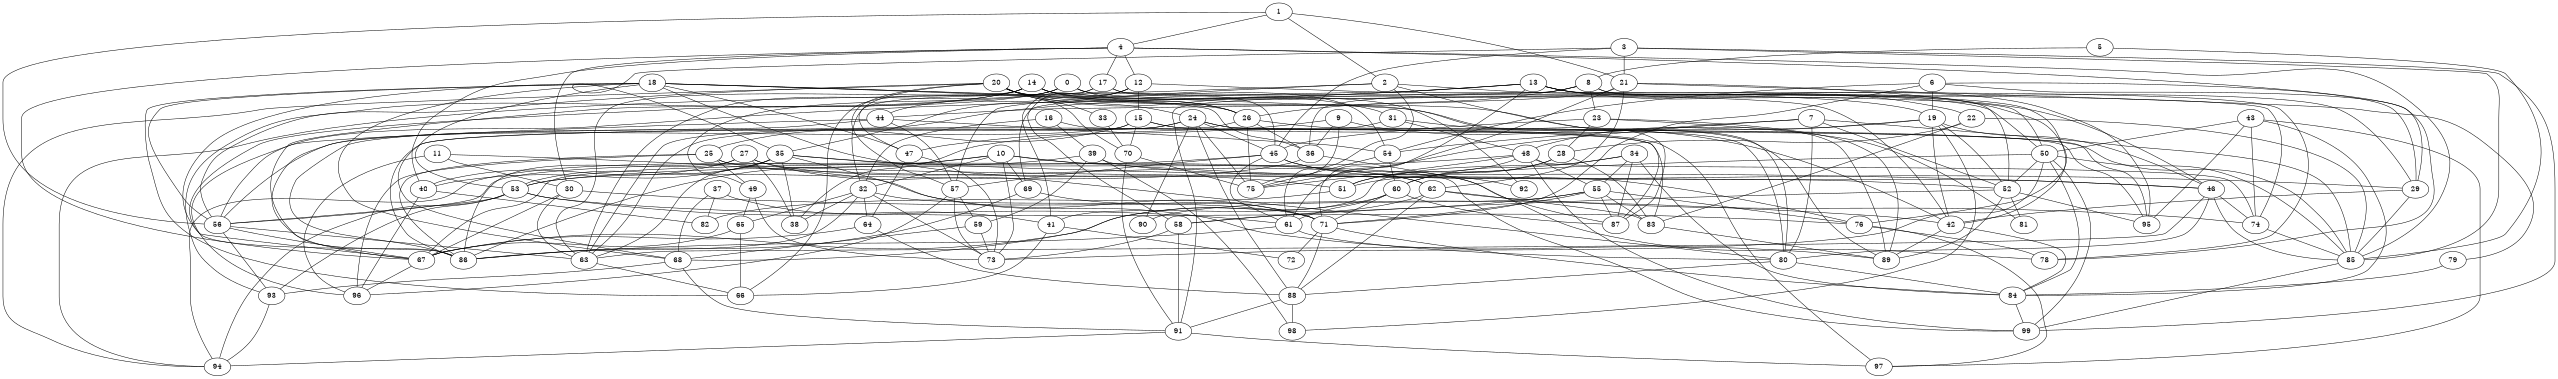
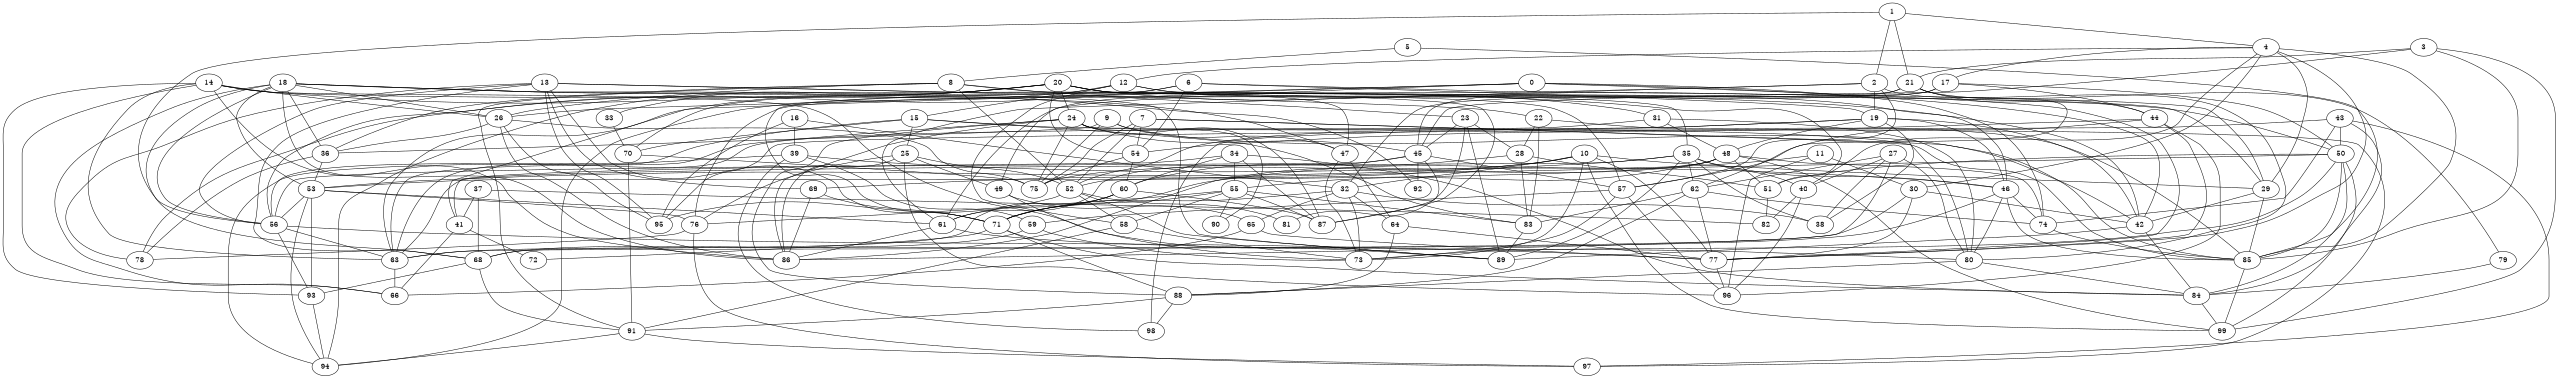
  strict graph {
    node [w=4]
    edge [w=6]
    0 [w=13]
    26 [w=-15]
    42 [w=8]
    49 [w=-5]
    63 [w=16]
    74 [w=-15]
-   77 [w=-12 label=67]
+   77 [w=-12]
    75 [w=-7]
    36 [w=-12]
    86 [w=12]
    95
    89 [w=-16]
    84 [w=11]
    73 [w=-11]
    65 [w=-14]
    66 [w=2]
    85 [w=12]
    96 [w=-5]
    53 [w=-15]
    78 [w=-11]
    99 [w=3]
    1 [w=10]
    2 [w=3]
    4 [w=14]
    21 [w=-7]
    56
    19 [w=-14]
    57 [w=10]
    61 [w=2]
    80 [w=-3]
    94 [w=16]
    12 [w=2]
    17 [w=10]
    29 [w=-2]
    30 [w=-5]
    40 [w=12]
    44 [w=14]
    62 [w=3]
    76 [w=-3]
    79 [w=-14]
    93 [w=-16]
    52 [w=10]
    46 [w=9]
    38 [w=-14]
    48 [w=-14]
    98 [w=-15]
    59 [w=-15]
    88 [w=14]
    35
    15 [w=-5]
    41 [w=-10]
    58 [w=2]
    45 [w=15]
    32 [w=12]
    50 [w=-4]
    82 [w=-8]
    54 [w=-9]
    83 [w=-13]
    97 [w=-12]
    81 [w=-11]
    51 [w=-16]
    55 [w=-6]
    68 [w=16]
    91 [w=-12]
    3 [w=-4]
    92 [w=-5]
    87 [w=7]
    25 [w=8]
    70 [w=-12]
    72 [w=-13]
    71 [w=-9]
    64
    5 [w=13]
    8 [w=-6]
    23 [w=8]
    28 [w=7]
    6 [w=-10]
    60 [w=-9]
    7 [w=16]
    9 [w=-14]
    47 [w=3]
    10 [w=9]
    69 [w=9]
    11 [w=-11]
    13 [w=9]
    22 [w=7]
    14 [w=14]
    16 [w=8]
    39
    18 [w=-3]
    90
    20 [w=5]
    24 [w=3]
    31 [w=14]
    33 [w=9]
    27 [w=-16]
    34 [w=11]
    37 [w=2]
    43 [w=7]
    0 -- 26 [w=4]
    0 -- 42 [w=-2]
    0 -- 49 [w=-12]
    0 -- 63 [w=11]
    0 -- 74
    0 -- 77 [w=11]
    26 -- 75
    26 -- 36 [w=-8]
    26 -- 86 [w=2]
    26 -- 95 [w=3]
    42 -- 89 [w=12]
    42 -- 84 [w=5]
    49 -- 73 [w=-2]
    49 -- 65 [w=-4]
    63 -- 66 [w=7]
    74 -- 85 [w=-6]
    77 -- 96 [w=-9]
    36 -- 53 [w=9]
    36 -- 78 [w=5]
    84 -- 99 [w=14]
    65 -- 77 [w=-8]
    65 -- 66 [w=-14]
    85 -- 99 [w=16]
    53 -- 56
    53 -- 61 [w=-16]
    53 -- 94 [w=-8]
    53 -- 76 [w=8]
    53 -- 93 [w=-13]
    1 -- 2 [w=-10]
    1 -- 4 [w=-14]
    1 -- 21 [w=9]
    1 -- 56 [w=16]
    2 -- 19 [w=-9]
    2 -- 57 [w=8]
    2 -- 61 [w=5]
    2 -- 80 [w=9]
    2 -- 94 [w=-6]
    4 -- 77 [w=11]
    4 -- 85 [w=-4]
    4 -- 12 [w=10]
    4 -- 17 [w=-16]
    4 -- 29 [w=16]
    4 -- 30 [w=13]
    4 -- 40 [w=4]
    21 -- 61 [w=-2]
    21 -- 44 [w=9]
    21 -- 62 [w=16]
    21 -- 76
    21 -- 79 [w=10]
    56 -- 63 [w=7]
    56 -- 77 [w=9]
    56 -- 93 [w=8]
    19 -- 42 [w=16]
    19 -- 52 [w=-15]
    19 -- 46 [w=-11]
    19 -- 38 [w=-14]
    19 -- 48 [w=16]
    19 -- 98 [w=10]
    57 -- 73 [w=10]
    57 -- 96 [w=15]
    57 -- 59 [w=-14]
    61 -- 86 [w=-6]
    61 -- 80 [w=8]
    80 -- 84 [w=9]
    80 -- 88 [w=-15]
    12 -- 46 [w=10]
    12 -- 35 [w=-6]
    12 -- 15 [w=2]
    12 -- 41
    12 -- 58 [w=-13]
    17 -- 44 [w=5]
    17 -- 45 [w=4]
    17 -- 32 [w=-7]
    17 -- 50 [w=-8]
    29 -- 42 [w=-10]
    29 -- 85 [w=2]
    30 -- 42 [w=3]
    30 -- 63 [w=2]
    30 -- 77 [w=-11]
    40 -- 96 [w=3]
    40 -- 82 [w=11]
    44 -- 77 [w=13]
    44 -- 96 [w=16]
    44 -- 57 [w=12]
    44 -- 54 [w=-8]
    62 -- 74 [w=4]
    62 -- 77 [w=-9]
    62 -- 88 [w=8]
    62 -- 83 [w=-6]
    76 -- 78 [w=2]
    76 -- 97 [w=14]
    79 -- 84 [w=-3]
    93 -- 94 [w=-4]
    52 -- 95 [w=4]
    52 -- 89
    52 -- 58 [w=-10]
    52 -- 81 [w=15]
    46 -- 63 [w=5]
    46 -- 74 [w=-4]
    46 -- 85 [w=13]
    46 -- 80 [w=12]
    48 -- 74 [w=-5]
    48 -- 75 [w=-4]
    48 -- 53
    48 -- 99 [w=-8]
    48 -- 51 [w=-12]
    48 -- 55 [w=-9]
    59 -- 73 [w=-5]
    59 -- 68 [w=16]
    88 -- 98 [w=3]
    88 -- 91 [w=-11]
    35 -- 63 [w=12]
    35 -- 89 [w=-16]
    35 -- 53 [w=12]
    35 -- 40 [w=-7]
    35 -- 62 [w=-13]
    35 -- 46 [w=12]
    35 -- 38 [w=-3]
    15 -- 85 [w=12]
    15 -- 56 [w=-10]
    15 -- 83 [w=-5]
    15 -- 25 [w=-8]
    15 -- 70 [w=-6]
    41 -- 66 [w=2]
    41 -- 72 [w=3]
    58 -- 73 [w=4]
    58 -- 91 [w=12]
    45 -- 56 [w=-15]
    45 -- 57 [w=11]
    45 -- 61 [w=-14]
    45 -- 92 [w=-11]
    45 -- 87 [w=-16]
-   32 -- 86 [w=-6]
    32 -- 73 [w=-7]
    32 -- 65 [w=15]
    32 -- 38 [w=-4]
    32 -- 71 [w=5]
    32 -- 64 [w=-13]
    50 -- 84 [w=4]
    50 -- 73 [w=-9]
    50 -- 85 [w=2]
    50 -- 99 [w=-7]
    50 -- 52 [w=-14]
    50 -- 51 [w=-2]
    54 -- 75 [w=-5]
    54 -- 60 [w=-16]
    83 -- 89 [w=-6]
    51 -- 82 [w=-15]
    55 -- 76 [w=12]
    55 -- 58 [w=-15]
    55 -- 83 [w=12]
    55 -- 87 [w=2]
    55 -- 71
    55 -- 90 [w=-2]
    68 -- 93 [w=7]
    68 -- 91 [w=14]
    91 -- 94 [w=5]
    91 -- 97 [w=-12]
    3 -- 85 [w=-5]
    3 -- 99 [w=-13]
    3 -- 21 [w=-3]
-   3 -- 35 [w=12]
    3 -- 45 [w=-2]
    25 -- 49 [w=-13]
    25 -- 86 [w=-14]
    25 -- 96 [w=-9]
    25 -- 76 [w=-5]
    25 -- 52 [w=12]
    70 -- 75 [w=16]
    70 -- 91 [w=16]
    71 -- 84 [w=16]
    71 -- 88 [w=4]
    71 -- 72 [w=-5]
    64 -- 77 [w=14]
    64 -- 88 [w=-7]
    5 -- 85 [w=13]
    5 -- 8 [w=16]
    8 -- 26 [w=-3]
    8 -- 36 [w=5]
    8 -- 29 [w=-2]
    8 -- 52 [w=-16]
    8 -- 91 [w=-8]
    8 -- 23 [w=-15]
    23 -- 89 [w=-11]
    23 -- 45 [w=7]
    23 -- 81 [w=-9]
    23 -- 28 [w=-12]
    28 -- 83 [w=-13]
    28 -- 51 [w=9]
    28 -- 60
    6 -- 78 [w=8]
    6 -- 19 [w=-16]
    6 -- 29 [w=12]
    6 -- 54 [w=-13]
    6 -- 71 [w=-6]
    60 -- 61 [w=-8]
    60 -- 68 [w=15]
    60 -- 87 [w=-3]
    60 -- 71 [w=-4]
    7 -- 75
    7 -- 85 [w=-11]
    7 -- 80 [w=4]
    7 -- 52 [w=2]
    7 -- 54 [w=9]
    9 -- 42 [w=-2]
    9 -- 75 [w=-6]
    9 -- 36 [w=-15]
    9 -- 47 [w=-12]
    47 -- 73 [w=-15]
    47 -- 64 [w=-3]
    10 -- 77 [w=-7]
    10 -- 86 [w=-15]
    10 -- 73 [w=10]
    10 -- 99 [w=7]
    10 -- 29 [w=4]
    10 -- 32 [w=10]
    10 -- 69 [w=3]
    69 -- 86 [w=-2]
    69 -- 71 [w=-5]
    11 -- 96 [w=16]
    11 -- 30 [w=-13]
    11 -- 71 [w=-5]
    13 -- 42
    13 -- 95 [w=-7]
    13 -- 78 [w=-7]
    13 -- 56 [w=-7]
    13 -- 68 [w=-3]
    13 -- 71 [w=-13]
    13 -- 69 [w=-12]
    13 -- 22 [w=3]
    22 -- 85 [w=-10]
    22 -- 83 [w=7]
    22 -- 28 [w=-16]
    14 -- 26 [w=-2]
    14 -- 63 [w=2]
    14 -- 86 [w=16]
    14 -- 89 [w=-9]
    14 -- 66 [w=13]
    14 -- 93 [w=15]
    14 -- 50 [w=-12]
    14 -- 92 [w=-13]
    16 -- 95 [w=5]
    16 -- 32 [w=-14]
    16 -- 39 [w=5]
    39 -- 94 [w=-13]
    39 -- 46 [w=10]
    39 -- 98 [w=-6]
    39 -- 59
    18 -- 26 [w=-5]
    18 -- 36 [w=13]
    18 -- 86 [w=-6]
    18 -- 89 [w=13]
    18 -- 66 [w=11]
    18 -- 53 [w=-13]
    18 -- 56 [w=-2]
    18 -- 51 [w=2]
    18 -- 68 [w=3]
    18 -- 47 [w=-8]
    20 -- 56 [w=-8]
    20 -- 57 [w=10]
    20 -- 94 [w=14]
    20 -- 54 [w=14]
    20 -- 87 [w=-6]
    20 -- 70 [w=-8]
    20 -- 47 [w=-11]
    20 -- 24 [w=9]
    20 -- 31 [w=3]
    20 -- 33 [w=-6]
    24 -- 63 [w=4]
    24 -- 75 [w=15]
    24 -- 86 [w=16]
    24 -- 88 [w=-8]
    24 -- 45
    24 -- 97 [w=-5]
    24 -- 87 [w=13]
    24 -- 90 [w=2]
    31 -- 63 [w=-15]
    31 -- 80
    31 -- 48 [w=-3]
    33 -- 70 [w=-5]
    27 -- 86 [w=-10]
    27 -- 80 [w=-8]
    27 -- 40 [w=9]
    27 -- 62 [w=2]
    27 -- 38 [w=-15]
    34 -- 84 [w=-7]
    34 -- 41 [w=13]
    34 -- 55 [w=14]
    34 -- 87 [w=5]
    34 -- 60 [w=15]
    37 -- 41
    37 -- 82 [w=9]
    37 -- 68 [w=-3]
    43 -- 74 [w=14]
    43 -- 95 [w=-16]
    43 -- 84 [w=4]
    43 -- 50 [w=9]
    43 -- 97 [w=-11]
  }
